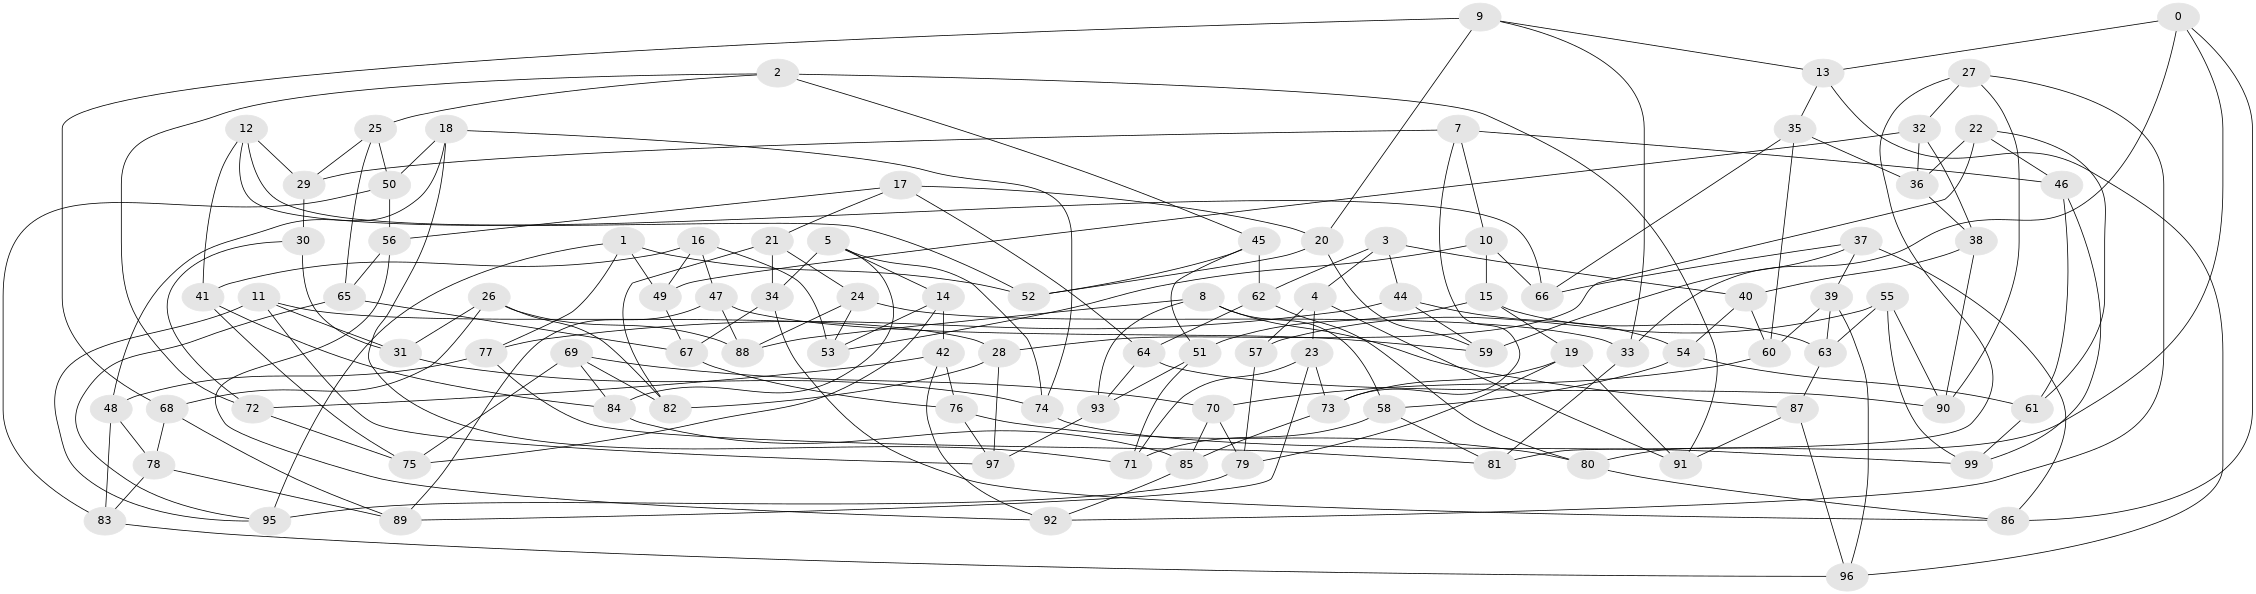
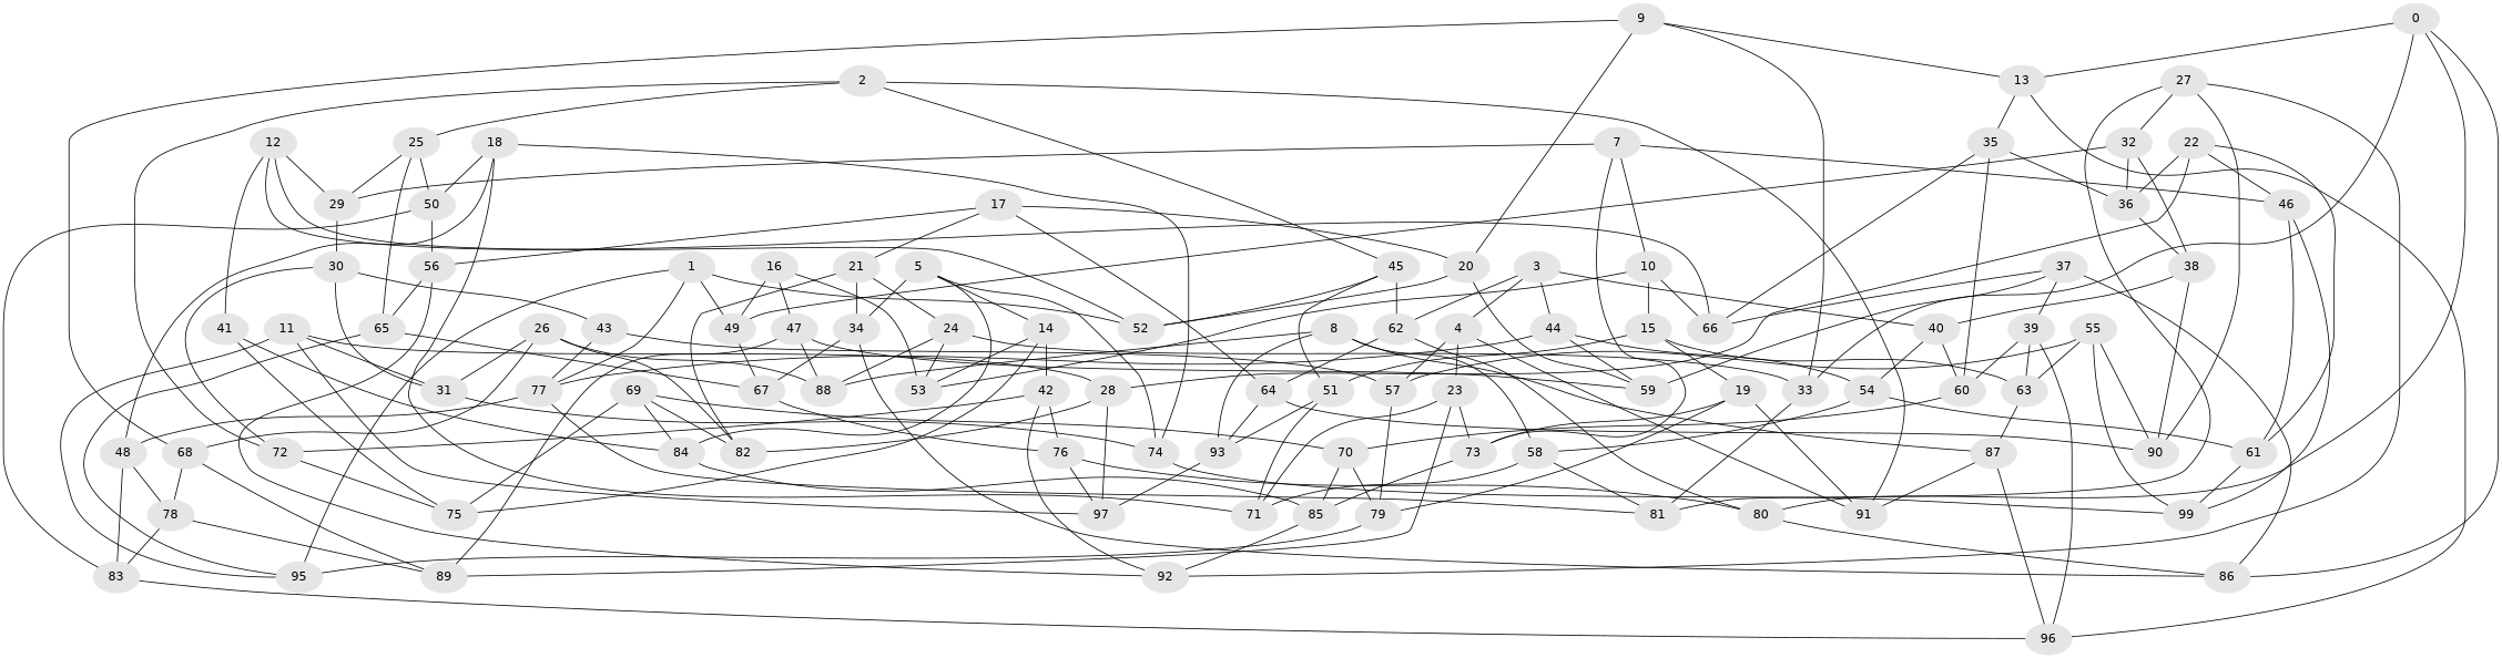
  graph {
    fontname="DejaVu Sans"
    node [color=gray90 fontname="DejaVu Sans" style=filled]
    edge [fontname="DejaVu Sans"]
    1
    49
    52
    77
    95
    67
    48
    81
    2
    25
    45
    72
    91
    29
    50
    65
    62
    51
    75
    3
    4
    40
    44
    23
    57
    60
    54
    59
    80
    64
    73
    71
    89
    79
    5
    14
    34
    74
    84
    53
    42
    86
    n43 [label=99]
    85
    n45 [label=0]
    13
    33
    35
    96
    7
    10
    46
    15
    66
    30
    61
    8
    58
    87
    88
    93
    97
    9
    20
    68
    78
    19
    63
    11
    28
    31
    82
    12
    41
    36
    92
    76
    16
    47
    17
    21
    56
    24
    90
    18
    83
    22
    38
    26
    27
    32
+   43
    70
    37
    39
    55
    69
    1 -- 49
    1 -- 52
    1 -- 77
    1 -- 95
    49 -- 67
    77 -- 48
    77 -- 81
    67 -- 76
    48 -- 78
    48 -- 83
    2 -- 25
    2 -- 45
    2 -- 72
    2 -- 91
    25 -- 29
    25 -- 50
    25 -- 65
    45 -- 52
    45 -- 62
    45 -- 51
    72 -- 75
    29 -- 30
    50 -- 56
    50 -- 83
    65 -- 95
    65 -- 67
    62 -- 80
    62 -- 64
    51 -- 71
    51 -- 93
    3 -- 62
    3 -- 4
    3 -- 40
    3 -- 44
    4 -- 91
    4 -- 23
    4 -- 57
    40 -- 60
    40 -- 54
    44 -- 77
    44 -- 54
    44 -- 59
    23 -- 73
    23 -- 71
    23 -- 89
    57 -- 79
    60 -- 70
    54 -- 61
    54 -- 58
    80 -- 86
    64 -- 93
    64 -- 90
    73 -- 85
    79 -- 95
    5 -- 14
    5 -- 34
    5 -- 74
    5 -- 84
    14 -- 75
    14 -- 53
    14 -- 42
    34 -- 67
    34 -- 86
    74 -- n43
    84 -- 85
    42 -- 72
    42 -- 92
    42 -- 76
    85 -- 92
    n45 -- 80
    n45 -- 86
    n45 -- 13
    n45 -- 33
    13 -- 35
    13 -- 96
    33 -- 81
    35 -- 60
    35 -- 66
    35 -- 36
    7 -- 29
    7 -- 73
    7 -- 10
    7 -- 46
    10 -- 53
    10 -- 15
    10 -- 66
    46 -- n43
    46 -- 61
    15 -- 51
    15 -- 19
    15 -- 63
    30 -- 72
    30 -- 31
+   30 -- 43
    61 -- n43
    8 -- 58
    8 -- 87
    8 -- 88
    8 -- 93
    58 -- 81
    58 -- 71
    87 -- 91
    87 -- 96
    93 -- 97
    9 -- 13
    9 -- 33
    9 -- 20
    9 -- 68
    20 -- 52
    20 -- 59
    68 -- 89
    68 -- 78
    78 -- 89
    78 -- 83
    19 -- 91
    19 -- 73
    19 -- 79
    63 -- 87
    11 -- 95
    11 -- 97
    11 -- 28
    11 -- 31
    28 -- 97
    28 -- 82
    31 -- 74
    12 -- 52
    12 -- 29
    12 -- 66
    12 -- 41
    41 -- 75
    41 -- 84
    36 -- 38
    76 -- 80
    76 -- 97
    16 -- 49
    16 -- 53
-   16 -- 41
    16 -- 47
    47 -- 59
    47 -- 89
    47 -- 88
    17 -- 64
    17 -- 20
    17 -- 21
    17 -- 56
    21 -- 34
    21 -- 82
    21 -- 24
    56 -- 65
    56 -- 92
    24 -- 53
    24 -- 33
    24 -- 88
    18 -- 48
    18 -- 50
    18 -- 71
    18 -- 74
    83 -- 96
    22 -- 46
    22 -- 61
    22 -- 28
    22 -- 36
    38 -- 40
    38 -- 90
    26 -- 88
    26 -- 68
    26 -- 31
    26 -- 82
    27 -- 81
    27 -- 92
    27 -- 90
    27 -- 32
    32 -- 49
    32 -- 36
    32 -- 38
+   43 -- 77
+   43 -- 57
    70 -- 79
    70 -- 85
    37 -- 59
    37 -- 86
    37 -- 66
    37 -- 39
    39 -- 60
    39 -- 96
    39 -- 63
    55 -- 57
    55 -- n43
    55 -- 63
    55 -- 90
    69 -- 75
    69 -- 84
    69 -- 82
    69 -- 70
  }
